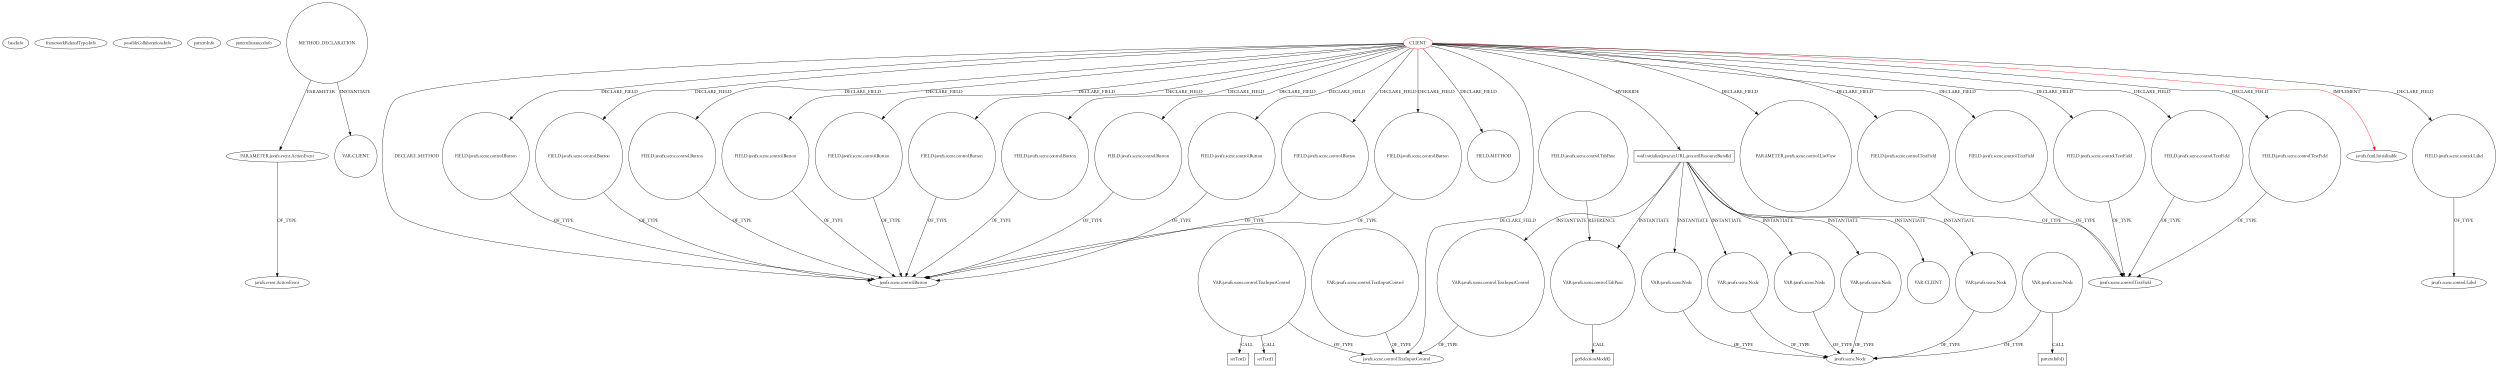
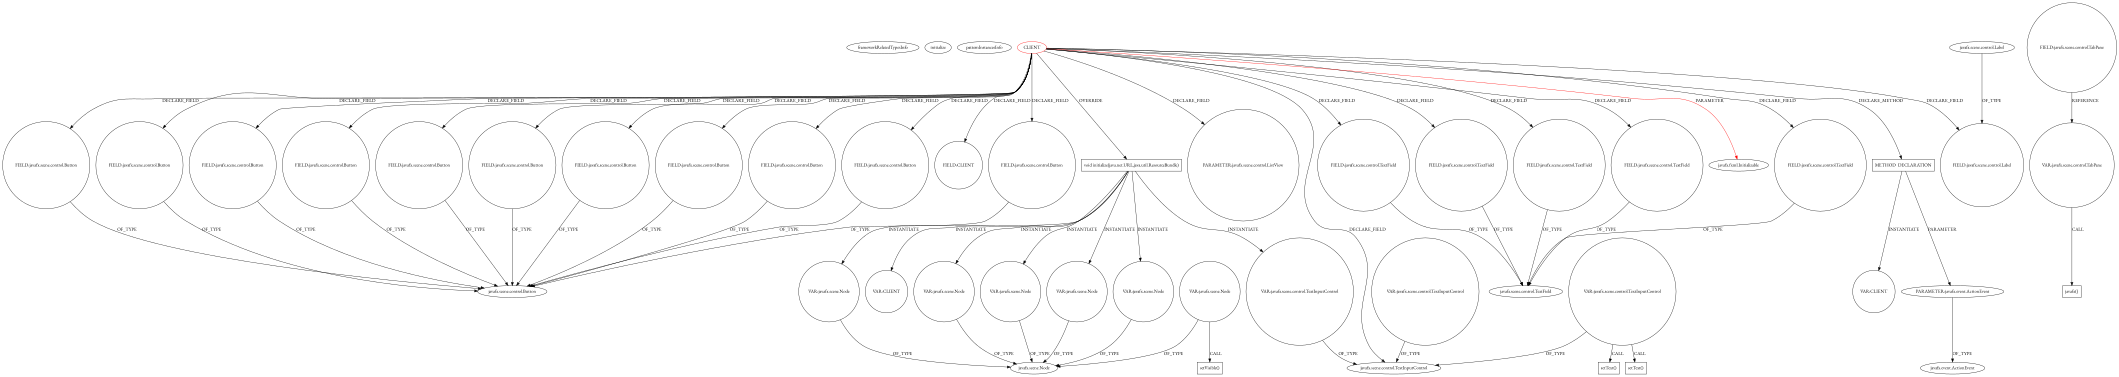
  digraph {
    fontname="EB Garamond"
    node [fontname="EB Garamond" isFrameworkType=false vertexType=FIELD_DECLARATION shape=circle]
    edge [fontname="EB Garamond"]
-   baseInfo [category=pattern graphId=47 isAnonymous=false possibleRelation=false isFrameworkType="" vertexType="" shape=""]
    frameworkRelatedTypesInfo [0="javafx.fxml.Initializable" isFrameworkType="" vertexType="" shape=""]
-   possibleCollaborationsInfo [isFrameworkType="" vertexType="" shape=""]
-   patternInfo [frequency=2.0 patternRootClient=0 isFrameworkType="" vertexType="" shape=""]
+   possibleCollaborationsInfo [label=initialize isFrameworkType="" vertexType="" shape=""]
    patternInstancesInfo [0="hock323-eventManager~/hock323-eventManager/EventManager-master/src/eventManager/controller/pokerTournament/TournamentController.java~TournamentController~3009" 1="dony1990-ProsDesktop~/dony1990-ProsDesktop/ProsDesktop-master/src/nicon/NiconDesktop/guifx/NiconNavigator/NavegadorController.java~NavegadorController~2563" isFrameworkType="" vertexType="" shape=""]
    n6 [label="PARAMETER:javafx.event.ActionEvent" vertexType=PARAMETER_DECLARATION shape=""]
    n7 [label="javafx.event.ActionEvent" vertexType=FRAMEWORK_CLASS_TYPE shape=""]
-   n8 [label=METHOD_DECLARATION vertexType=CLIENT_METHOD_DECLARATION]
+   n8 [label=METHOD_DECLARATION shape=box vertexType=CLIENT_METHOD_DECLARATION]
    n9 [label="VAR:CLIENT" vertexType=VARIABLE_EXPRESION]
    n10 [color=red label=CLIENT vertexType=ROOT_CLIENT_CLASS_DECLARATION shape=""]
    n11 [label="FIELD:javafx.scene.control.Button"]
    n12 [label="FIELD:javafx.scene.control.Button"]
    n13 [label="FIELD:javafx.scene.control.Button"]
    n14 [label="FIELD:javafx.scene.control.Button"]
    n15 [label="FIELD:javafx.scene.control.Button"]
    n16 [label="FIELD:javafx.scene.control.Button"]
    n17 [label="FIELD:javafx.scene.control.Button"]
    n18 [label="FIELD:javafx.scene.control.Button"]
    n19 [label="FIELD:javafx.scene.control.Button"]
    n20 [label="FIELD:javafx.scene.control.Button"]
    n21 [label="FIELD:javafx.scene.control.Button"]
-   n22 [label="FIELD:METHOD"]
+   n22 [label="FIELD:CLIENT"]
    n23 [label="void initialize(java.net.URL,java.util.ResourceBundle)" shape=box vertexType=OVERRIDING_METHOD_DECLARATION]
    n24 [label="PARAMETER:javafx.scene.control.ListView"]
    n25 [label="FIELD:javafx.scene.control.TextField"]
    n26 [label="FIELD:javafx.scene.control.TextField"]
    n27 [label="FIELD:javafx.scene.control.TextField"]
    n28 [label="FIELD:javafx.scene.control.TextField"]
    n29 [label="FIELD:javafx.scene.control.TextField"]
    n30 [label="javafx.fxml.Initializable" vertexType=FRAMEWORK_INTERFACE_TYPE shape=""]
    n31 [label="FIELD:javafx.scene.control.Label"]
    n32 [label="javafx.scene.control.TextInputControl" vertexType=FRAMEWORK_CLASS_TYPE shape=""]
    n33 [label="javafx.scene.control.Button" vertexType=FRAMEWORK_CLASS_TYPE shape=""]
    n34 [label="VAR:CLIENT" vertexType=VARIABLE_EXPRESION]
    n35 [label="VAR:javafx.scene.control.TabPane" vertexType=VARIABLE_EXPRESION]
    n36 [label="VAR:javafx.scene.control.TextInputControl" vertexType=VARIABLE_EXPRESION]
    n37 [label="VAR:javafx.scene.Node" vertexType=VARIABLE_EXPRESION]
    n38 [label="VAR:javafx.scene.Node" vertexType=VARIABLE_EXPRESION]
    n39 [label="VAR:javafx.scene.Node" vertexType=VARIABLE_EXPRESION]
    n40 [label="VAR:javafx.scene.Node" vertexType=VARIABLE_EXPRESION]
    n41 [label="VAR:javafx.scene.Node" vertexType=VARIABLE_EXPRESION]
    n42 [label="FIELD:javafx.scene.control.TabPane"]
    n43 [label="javafx.scene.control.TextField" vertexType=FRAMEWORK_CLASS_TYPE shape=""]
    n44 [label="javafx.scene.control.Label" vertexType=FRAMEWORK_CLASS_TYPE shape=""]
-   n45 [label="getSelectionModel()" shape=box vertexType=INSIDE_CALL]
+   n45 [label="javafx()" shape=box vertexType=INSIDE_CALL]
    n46 [label="javafx.scene.Node" vertexType=FRAMEWORK_CLASS_TYPE shape=""]
    n47 [label="VAR:javafx.scene.control.TextInputControl" vertexType=VARIABLE_EXPRESION]
    n48 [label="VAR:javafx.scene.control.TextInputControl" vertexType=VARIABLE_EXPRESION]
    n49 [label="setText()" shape=box vertexType=INSIDE_CALL]
    n50 [label="setText()" shape=box vertexType=INSIDE_CALL]
    n51 [label="VAR:javafx.scene.Node" vertexType=VARIABLE_EXPRESION]
-   n52 [label="patternInfo()" shape=box vertexType=INSIDE_CALL]
+   n52 [label="setVisible()" shape=box vertexType=INSIDE_CALL]
    n6 -> n7 [label=OF_TYPE]
    n8 -> n6 [label=PARAMETER]
    n8 -> n9 [label=INSTANTIATE]
-   n10 -> n33 [label=DECLARE_METHOD]
+   n10 -> n8 [label=DECLARE_METHOD]
    n10 -> n11 [label=DECLARE_FIELD]
    n10 -> n12 [label=DECLARE_FIELD]
    n10 -> n13 [label=DECLARE_FIELD]
    n10 -> n14 [label=DECLARE_FIELD]
    n10 -> n15 [label=DECLARE_FIELD]
    n10 -> n16 [label=DECLARE_FIELD]
    n10 -> n17 [label=DECLARE_FIELD]
    n10 -> n18 [label=DECLARE_FIELD]
    n10 -> n19 [label=DECLARE_FIELD]
    n10 -> n20 [label=DECLARE_FIELD]
    n10 -> n21 [label=DECLARE_FIELD]
    n10 -> n22 [label=DECLARE_FIELD]
    n10 -> n23 [label=OVERRIDE]
    n10 -> n24 [label=DECLARE_FIELD]
    n10 -> n25 [label=DECLARE_FIELD]
    n10 -> n26 [label=DECLARE_FIELD]
    n10 -> n27 [label=DECLARE_FIELD]
    n10 -> n28 [label=DECLARE_FIELD]
    n10 -> n29 [label=DECLARE_FIELD]
-   n10 -> n30 [color=red label=IMPLEMENT]
+   n10 -> n30 [color=red label=PARAMETER]
    n10 -> n31 [label=DECLARE_FIELD]
    n10 -> n32 [label=DECLARE_FIELD]
    n11 -> n33 [label=OF_TYPE]
    n12 -> n33 [label=OF_TYPE]
    n13 -> n33 [label=OF_TYPE]
    n14 -> n33 [label=OF_TYPE]
    n15 -> n33 [label=OF_TYPE]
    n16 -> n33 [label=OF_TYPE]
    n17 -> n33 [label=OF_TYPE]
    n18 -> n33 [label=OF_TYPE]
    n19 -> n33 [label=OF_TYPE]
    n20 -> n33 [label=OF_TYPE]
    n21 -> n33 [label=OF_TYPE]
    n23 -> n34 [label=INSTANTIATE]
-   n23 -> n35 [label=INSTANTIATE]
    n23 -> n36 [label=INSTANTIATE]
    n23 -> n37 [label=INSTANTIATE]
    n23 -> n38 [label=INSTANTIATE]
    n23 -> n39 [label=INSTANTIATE]
    n23 -> n40 [label=INSTANTIATE]
    n23 -> n41 [label=INSTANTIATE]
    n25 -> n43 [label=OF_TYPE]
    n26 -> n43 [label=OF_TYPE]
    n27 -> n43 [label=OF_TYPE]
    n28 -> n43 [label=OF_TYPE]
    n29 -> n43 [label=OF_TYPE]
-   n31 -> n44 [label=OF_TYPE]
+   n44 -> n31 [label=OF_TYPE]
    n35 -> n45 [label=CALL]
    n36 -> n32 [label=OF_TYPE]
    n37 -> n46 [label=OF_TYPE]
    n38 -> n46 [label=OF_TYPE]
    n39 -> n46 [label=OF_TYPE]
    n40 -> n46 [label=OF_TYPE]
    n41 -> n46 [label=OF_TYPE]
    n42 -> n35 [label=REFERENCE]
    n47 -> n32 [label=OF_TYPE]
    n48 -> n32 [label=OF_TYPE]
    n48 -> n49 [label=CALL]
    n48 -> n50 [label=CALL]
    n51 -> n46 [label=OF_TYPE]
    n51 -> n52 [label=CALL]
  }
